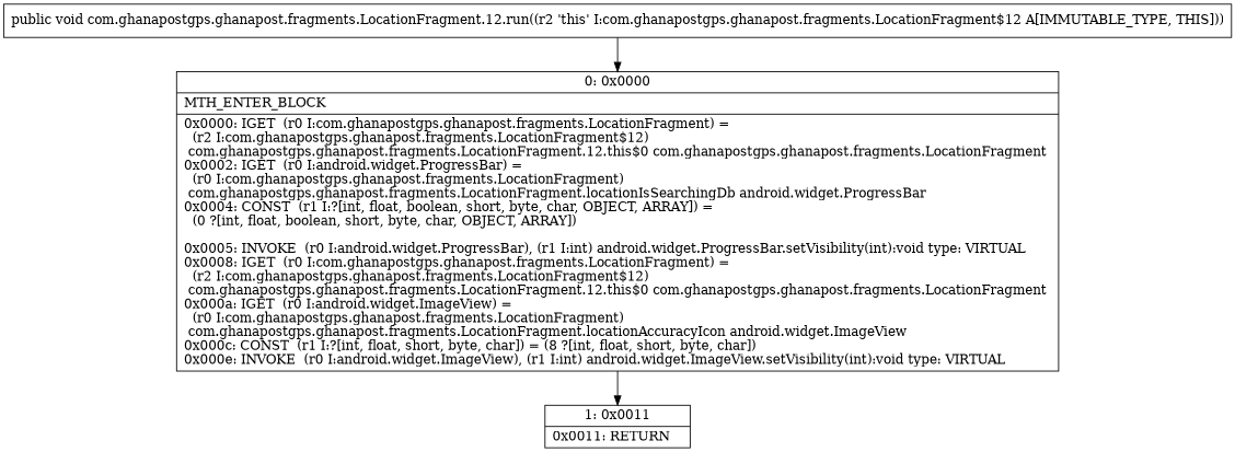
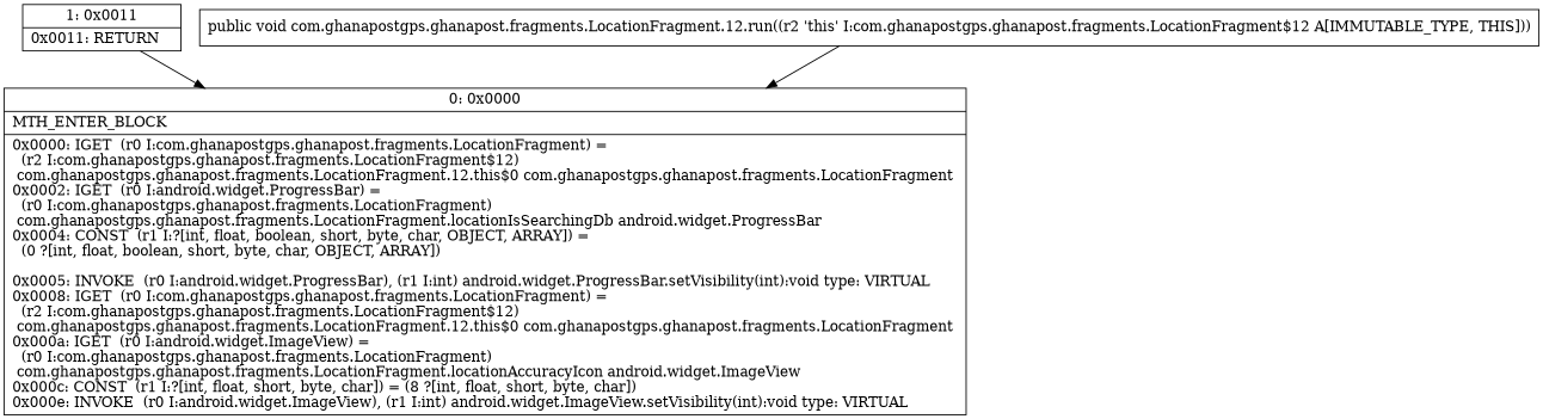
  digraph {
    node [shape=record]
    n1 [label="{0\:\ 0x0000|MTH_ENTER_BLOCK\l|0x0000: IGET  (r0 I:com.ghanapostgps.ghanapost.fragments.LocationFragment) = \l  (r2 I:com.ghanapostgps.ghanapost.fragments.LocationFragment$12)\l com.ghanapostgps.ghanapost.fragments.LocationFragment.12.this$0 com.ghanapostgps.ghanapost.fragments.LocationFragment \l0x0002: IGET  (r0 I:android.widget.ProgressBar) = \l  (r0 I:com.ghanapostgps.ghanapost.fragments.LocationFragment)\l com.ghanapostgps.ghanapost.fragments.LocationFragment.locationIsSearchingDb android.widget.ProgressBar \l0x0004: CONST  (r1 I:?[int, float, boolean, short, byte, char, OBJECT, ARRAY]) = \l  (0 ?[int, float, boolean, short, byte, char, OBJECT, ARRAY])\l \l0x0005: INVOKE  (r0 I:android.widget.ProgressBar), (r1 I:int) android.widget.ProgressBar.setVisibility(int):void type: VIRTUAL \l0x0008: IGET  (r0 I:com.ghanapostgps.ghanapost.fragments.LocationFragment) = \l  (r2 I:com.ghanapostgps.ghanapost.fragments.LocationFragment$12)\l com.ghanapostgps.ghanapost.fragments.LocationFragment.12.this$0 com.ghanapostgps.ghanapost.fragments.LocationFragment \l0x000a: IGET  (r0 I:android.widget.ImageView) = \l  (r0 I:com.ghanapostgps.ghanapost.fragments.LocationFragment)\l com.ghanapostgps.ghanapost.fragments.LocationFragment.locationAccuracyIcon android.widget.ImageView \l0x000c: CONST  (r1 I:?[int, float, short, byte, char]) = (8 ?[int, float, short, byte, char]) \l0x000e: INVOKE  (r0 I:android.widget.ImageView), (r1 I:int) android.widget.ImageView.setVisibility(int):void type: VIRTUAL \l}"]
    n2 [label="{1\:\ 0x0011|0x0011: RETURN   \l}"]
    n3 [label="{public void com.ghanapostgps.ghanapost.fragments.LocationFragment.12.run((r2 'this' I:com.ghanapostgps.ghanapost.fragments.LocationFragment$12 A[IMMUTABLE_TYPE, THIS])) }"]
-   n1 -> n2
+   n2 -> n1
    n3 -> n1
  }
